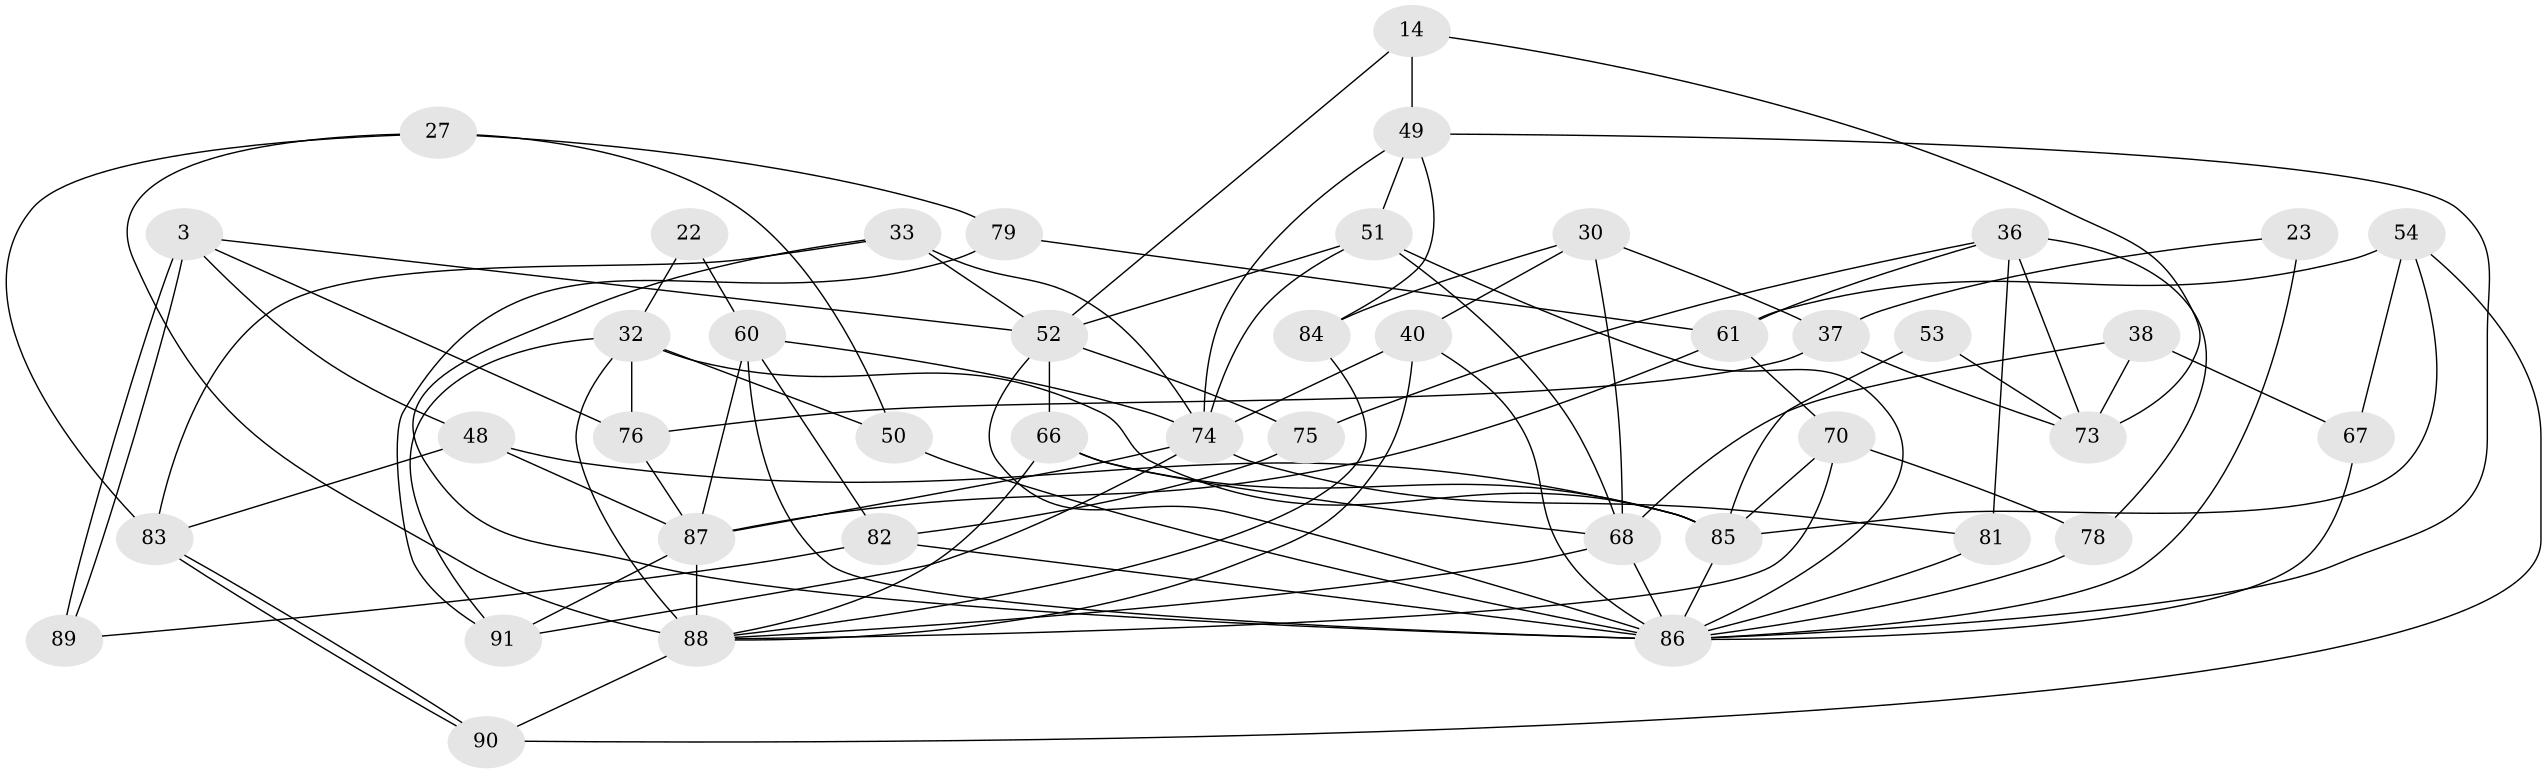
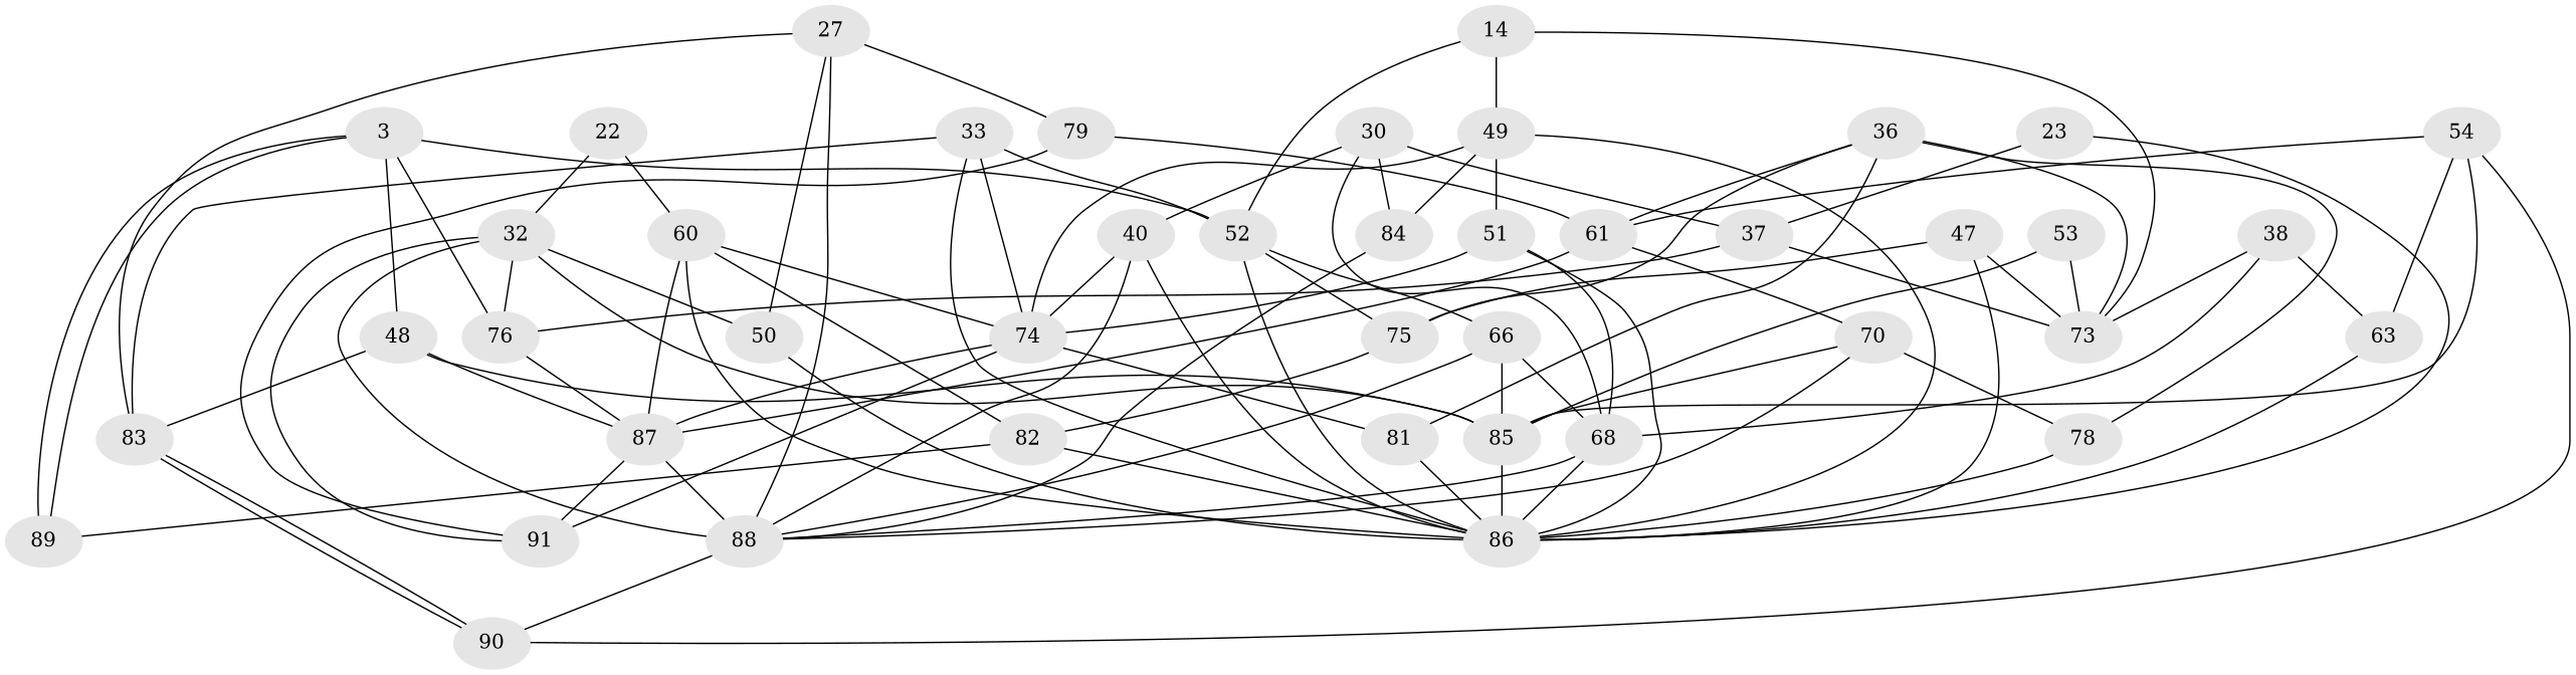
  graph {
    node [color=gray90 style=filled]
    48 [super="+12"]
    83
    85 [super="+77"]
    87 [super="+21+42+69"]
    3
    52 [super="+26+10"]
    76 [super="+55"]
    89
    86 [super="+6+57+71"]
    75 [super="+72+56+64"]
    66
    14 [super="+7"]
    49 [super="+5+34"]
    73 [super="+16"]
    84
    74 [super="+46"]
    51 [super="+25"]
    32 [super="+24"]
    50
    88 [super="+80+28"]
    91 [super="+33"]
    22
    60 [super="+59"]
    82
    37 [super="+9"]
    23
    27
    79
    61 [super="+18"]
    90
    30
    40 [super="+29"]
    68 [super="+63"]
    36 [super="+31"]
    78
    81
    70
    38
-   67
+   67 [label=63]
    n40 [label=33 super="+35"]
+   47
    53
    54
    48 -- 83
    48 -- 85 [weight=2]
    48 -- 87
    83 -- 90
    83 -- 90
    85 -- 86 [weight=3]
    87 -- 88 [weight=2]
    87 -- 91
    3 -- 48
    3 -- 52
    3 -- 76
    3 -- 89
    3 -- 89
    52 -- 86
    52 -- 75 [weight=3]
    52 -- 66 [weight=2]
    76 -- 87 [weight=2]
    75 -- 82
    66 -- 85
    66 -- 88
    66 -- 68
    14 -- 52
    14 -- 49
    14 -- 73
    49 -- 86 [weight=2]
    49 -- 84
    49 -- 74
    49 -- 51 [weight=2]
    84 -- 88
    74 -- 87 [weight=2]
    74 -- 91
    74 -- 81
-   51 -- 52
    51 -- 86
    51 -- 74 [weight=2]
    51 -- 68 [weight=2]
    32 -- 85 [weight=2]
    32 -- 76
    32 -- 50
    32 -- 88 [weight=3]
    32 -- 91
    50 -- 86
    88 -- 90
    22 -- 32
    22 -- 60
    60 -- 87
    60 -- 86
    60 -- 74
    60 -- 82 [weight=2]
    82 -- 89
    82 -- 86 [weight=2]
    37 -- 76 [weight=2]
    37 -- 73
    23 -- 86
    23 -- 37
    27 -- 83
    27 -- 50
    27 -- 88
    27 -- 79
    79 -- 91
    79 -- 61
    61 -- 87 [weight=4]
    61 -- 70
    30 -- 84
    30 -- 37
    30 -- 40
    30 -- 68
    40 -- 86 [weight=2]
    40 -- 74 [weight=2]
    40 -- 88
    68 -- 86
    68 -- 88
    36 -- 75
    36 -- 73
    36 -- 61
    36 -- 78
    36 -- 81
    78 -- 86
    81 -- 86
    70 -- 85
    70 -- 88
    70 -- 78
    38 -- 73
    38 -- 68
    38 -- 67
    67 -- 86
    n40 -- 83
    n40 -- 52
    n40 -- 86 [weight=2]
    n40 -- 74
+   47 -- 86 [weight=3]
+   47 -- 75
+   47 -- 73 [weight=2]
    53 -- 85
    53 -- 73
    54 -- 85
    54 -- 61
    54 -- 90
    54 -- 67
  }
